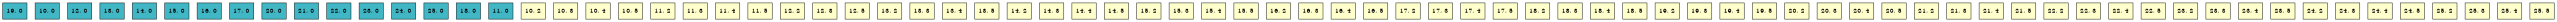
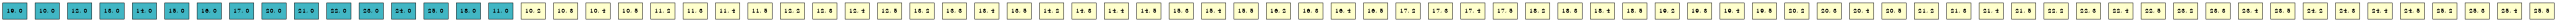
  digraph {
    node [fillcolor="/ylgnbu5/1" shape=record style=filled]
    n1 [fillcolor="/ylgnbu5/3" label="{19, 0}"]
    n2 [fillcolor="/ylgnbu5/3" label="{10, 0}"]
    n3 [fillcolor="/ylgnbu5/3" label="{12, 0}"]
    n4 [fillcolor="/ylgnbu5/3" label="{13, 0}"]
    n5 [fillcolor="/ylgnbu5/3" label="{14, 0}"]
    n6 [fillcolor="/ylgnbu5/3" label="{15, 0}"]
    n7 [fillcolor="/ylgnbu5/3" label="{16, 0}"]
    n8 [fillcolor="/ylgnbu5/3" label="{17, 0}"]
    n9 [fillcolor="/ylgnbu5/3" label="{20, 0}"]
    n10 [fillcolor="/ylgnbu5/3" label="{21, 0}"]
    n11 [fillcolor="/ylgnbu5/3" label="{22, 0}"]
    n12 [fillcolor="/ylgnbu5/3" label="{23, 0}"]
    n13 [fillcolor="/ylgnbu5/3" label="{24, 0}"]
    n14 [fillcolor="/ylgnbu5/3" label="{25, 0}"]
    n15 [fillcolor="/ylgnbu5/3" label="{18, 0}"]
    n16 [fillcolor="/ylgnbu5/3" label="{11, 0}"]
    n17 [label="{10, 2}"]
    n18 [label="{10, 3}"]
    n19 [label="{10, 4}"]
    n20 [label="{10, 5}"]
    n21 [label="{11, 2}"]
    n22 [label="{11, 3}"]
    n23 [label="{11, 4}"]
    n24 [label="{11, 5}"]
    n25 [label="{12, 2}"]
    n26 [label="{12, 3}"]
+   n27 [label="{12, 4}"]
    n28 [label="{12, 5}"]
    n29 [label="{13, 2}"]
    n30 [label="{13, 3}"]
    n31 [label="{13, 4}"]
    n32 [label="{13, 5}"]
    n33 [label="{14, 2}"]
    n34 [label="{14, 3}"]
    n35 [label="{14, 4}"]
    n36 [label="{14, 5}"]
-   n37 [label="{15, 2}"]
    n38 [label="{15, 3}"]
    n39 [label="{15, 4}"]
    n40 [label="{15, 5}"]
    n41 [label="{16, 2}"]
    n42 [label="{16, 3}"]
    n43 [label="{16, 4}"]
    n44 [label="{16, 5}"]
    n45 [label="{17, 2}"]
    n46 [label="{17, 3}"]
    n47 [label="{17, 4}"]
    n48 [label="{17, 5}"]
    n49 [label="{18, 2}"]
    n50 [label="{18, 3}"]
    n51 [label="{18, 4}"]
    n52 [label="{18, 5}"]
    n53 [label="{19, 2}"]
    n54 [label="{19, 3}"]
    n55 [label="{19, 4}"]
    n56 [label="{19, 5}"]
    n57 [label="{20, 2}"]
    n58 [label="{20, 3}"]
    n59 [label="{20, 4}"]
    n60 [label="{20, 5}"]
    n61 [label="{21, 2}"]
    n62 [label="{21, 3}"]
    n63 [label="{21, 4}"]
    n64 [label="{21, 5}"]
    n65 [label="{22, 2}"]
    n66 [label="{22, 3}"]
    n67 [label="{22, 4}"]
    n68 [label="{22, 5}"]
    n69 [label="{23, 2}"]
    n70 [label="{23, 3}"]
    n71 [label="{23, 4}"]
    n72 [label="{23, 5}"]
    n73 [label="{24, 2}"]
    n74 [label="{24, 3}"]
    n75 [label="{24, 4}"]
    n76 [label="{24, 5}"]
    n77 [label="{25, 2}"]
    n78 [label="{25, 3}"]
    n79 [label="{25, 4}"]
    n80 [label="{25, 5}"]
  }
